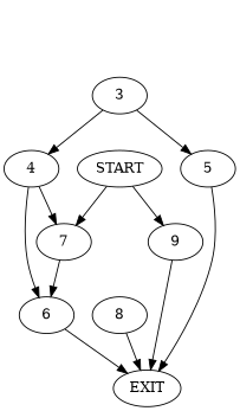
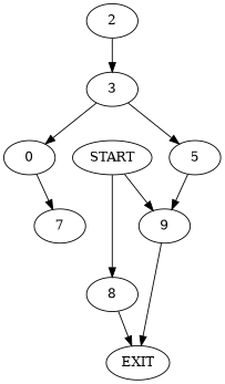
  digraph {
    n1 [label=START]
    8
    9
    n4 [label=EXIT]
+   2
    3
-   4
+   4 [label=0]
    5
-   6
    7
-   n1 -> 7
+   n1 -> 8
    n1 -> 9
    8 -> n4
    9 -> n4
+   2 -> 3
    3 -> 4
    3 -> 5
-   4 -> 6
    4 -> 7
-   5 -> n4
-   6 -> n4
-   7 -> 6
+   5 -> 9
  }
